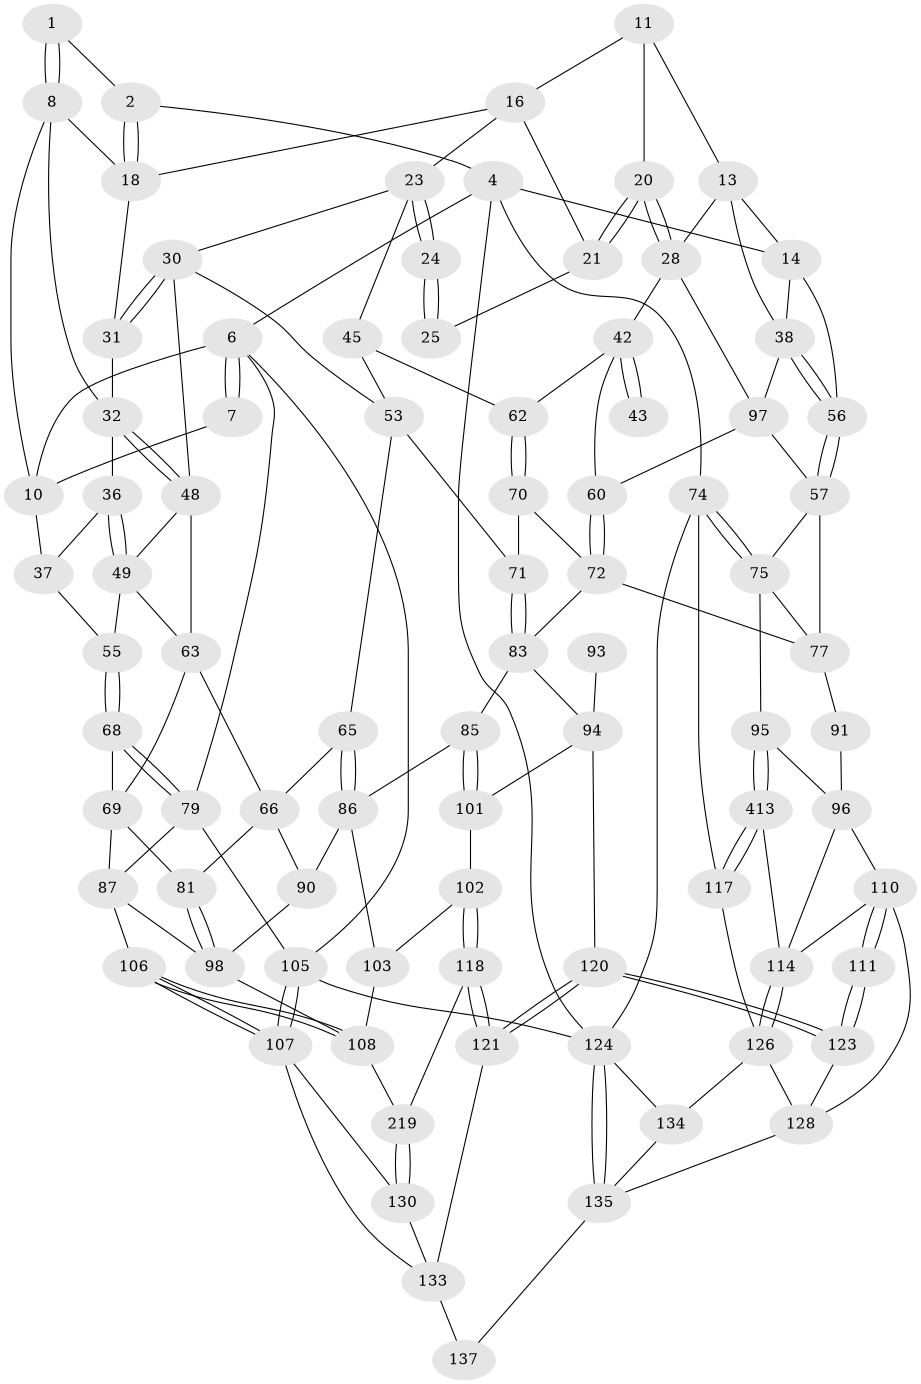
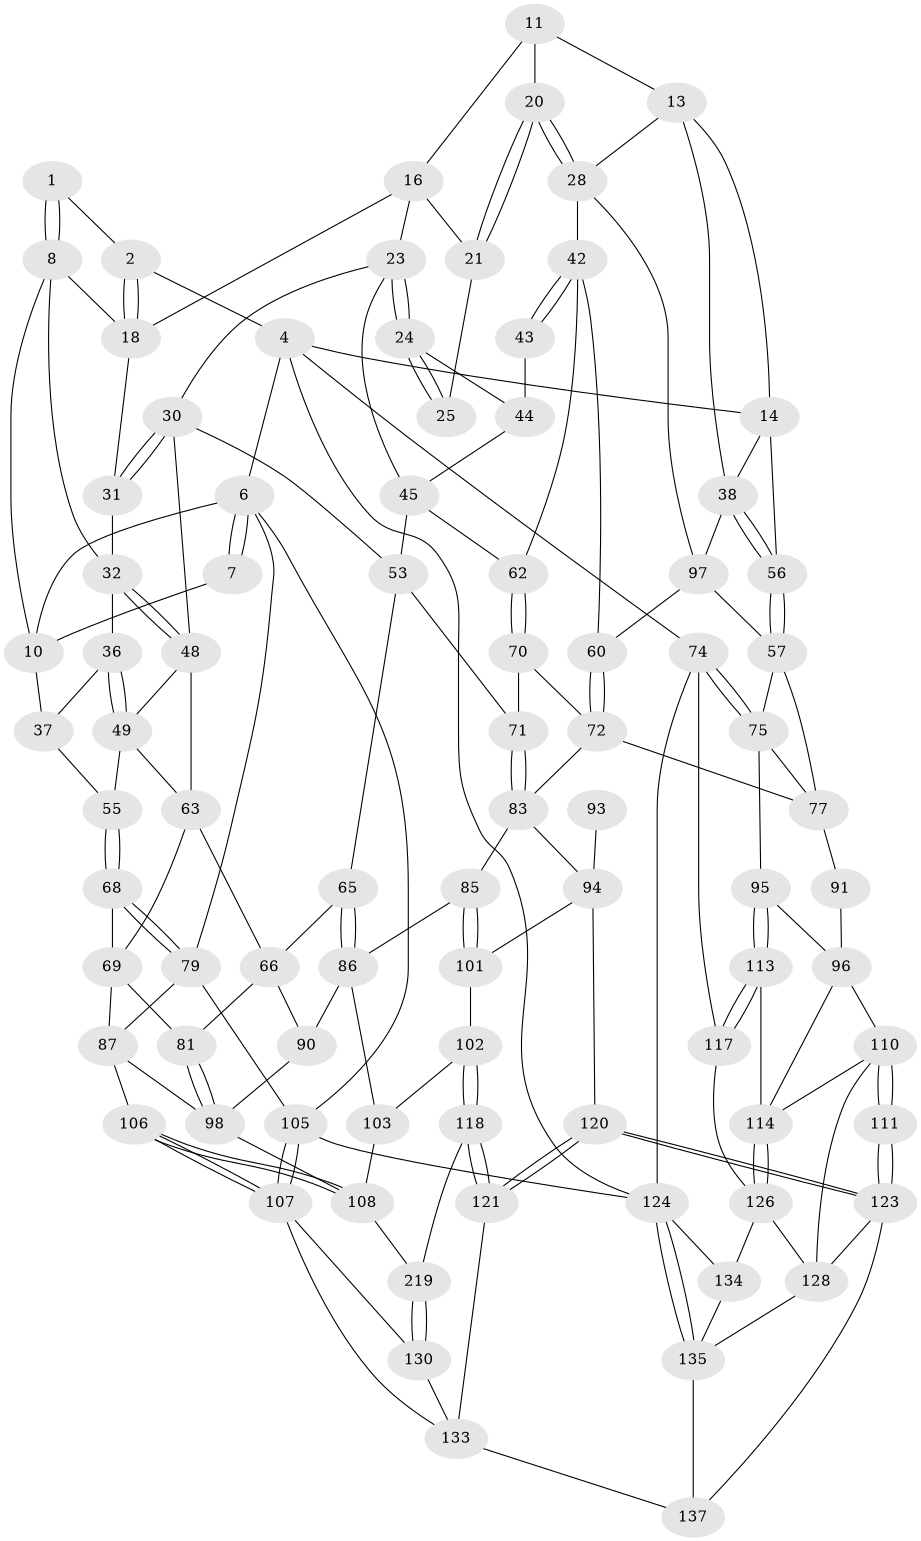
  graph {
    node [color=gray90 style=filled]
    2 [super="+3"]
    1
    8 [super="+9"]
    4 [super="+5"]
    18 [super="+19"]
    10 [super="+34"]
    32 [super="+33"]
    6 [super="+35"]
    14 [super="+15"]
    74 [super="+116"]
    124 [super="+125"]
    31
    7
    79 [super="+88"]
    105
    38 [super="+39"]
    56
    75 [super="+76"]
    117
    134
    135 [super="+136"]
    37
    87 [super="+99"]
    107 [super="+131"]
    48 [super="+51"]
    36
    55
    11 [super="+12"]
    13 [super="+27"]
    16 [super="+17"]
    20
    28 [super="+41"]
    21 [super="+22"]
    23 [super="+29"]
    42 [super="+61"]
    n36 [label=97 super="+59"]
    57 [super="+58"]
    25 [super="+26"]
    24 [super="+40"]
    30 [super="+50"]
    45 [super="+52"]
+   44 [super="+46"]
    53 [super="+64"]
    62
    43
    60
    49 [super="+54"]
    63 [super="+67"]
    65
    71
    68
    72 [super="+73"]
    70
    77 [super="+78"]
    66 [super="+80"]
    69 [super="+82"]
    86 [super="+89"]
    83 [super="+84"]
    95
    91
    81
    90
    103
    98 [super="+100"]
    106
    85
    94 [super="+104"]
    126 [super="+127"]
    96 [super="+97"]
-   113 [label=413]
+   113
    108 [super="+109"]
    101
    120
    102
    110 [super="+122"]
    114 [super="+115"]
    93
    123 [super="+132"]
    111
    121
    128 [super="+129"]
    n82 [label=219]
    118
    130
    133 [super="+138"]
    137
    2 -- 4
    2 -- 18
    2 -- 18
    1 -- 2
    1 -- 8
    1 -- 8
    8 -- 18
    8 -- 10
    8 -- 32
    4 -- 6
    4 -- 14
    4 -- 74
    4 -- 124
    18 -- 31
    10 -- 37
    32 -- 48
    32 -- 48
    32 -- 36
    6 -- 10
    6 -- 7
    6 -- 7
    6 -- 79
    6 -- 105
    14 -- 38
    14 -- 56
    74 -- 124
    74 -- 75
    74 -- 75
    74 -- 117
    124 -- 134
    124 -- 135
    124 -- 135
    31 -- 32
    7 -- 10
    79 -- 105
    79 -- 87
    105 -- 124
    105 -- 107
    105 -- 107
    38 -- 56
    38 -- 56
    38 -- n36
    56 -- 57
    56 -- 57
    75 -- 77
    75 -- 95
    117 -- 126
    134 -- 135
    135 -- 137
    37 -- 55
    87 -- 98
    87 -- 106
    107 -- 130
    107 -- 133
    48 -- 49
    48 -- 63
    36 -- 37
    36 -- 49
    36 -- 49
    55 -- 68
    55 -- 68
    11 -- 13
    11 -- 16
    11 -- 20
    13 -- 14
    13 -- 38
    13 -- 28
    16 -- 18
    16 -- 21
    16 -- 23
    20 -- 28
    20 -- 28
    20 -- 21
    20 -- 21
    28 -- 42
    28 -- n36
    21 -- 25 [weight=2]
    23 -- 24
    23 -- 24
    23 -- 30
    23 -- 45
    42 -- 62
    42 -- 43
    42 -- 43
    42 -- 60
    n36 -- 57
    n36 -- 60
    57 -- 75
    57 -- 77
    24 -- 25 [weight=2]
    24 -- 25
+   24 -- 44
    30 -- 31
    30 -- 31
    30 -- 48
    30 -- 53
    45 -- 53
    45 -- 62
+   44 -- 45
    53 -- 65
    53 -- 71
    62 -- 70
    62 -- 70
+   43 -- 44 [weight=2]
    60 -- 72
    60 -- 72
    49 -- 55
    49 -- 63
    63 -- 66
    63 -- 69
    65 -- 66
    65 -- 86
    65 -- 86
    71 -- 83
    71 -- 83
    68 -- 79
    68 -- 79
    68 -- 69
    72 -- 77
    72 -- 83
    70 -- 71
    70 -- 72
    77 -- 91
    66 -- 81
    66 -- 90
    69 -- 87
    69 -- 81
    86 -- 90
    86 -- 103
    83 -- 85
    83 -- 94
    95 -- 96
    95 -- 113
    95 -- 113
    91 -- 96
    81 -- 98
    81 -- 98
    90 -- 98
    103 -- 108
    98 -- 108
    106 -- 107
    106 -- 107
    106 -- 108
    106 -- 108
    85 -- 86
    85 -- 101
    85 -- 101
    94 -- 101
    94 -- 120
    126 -- 134
    126 -- 128
    96 -- 110
    96 -- 114
    113 -- 117
    113 -- 117
    113 -- 114
    108 -- n82
    101 -- 102
    120 -- 123
    120 -- 123
    120 -- 121
    120 -- 121
    102 -- 103
    102 -- 118
    102 -- 118
    110 -- 114
    110 -- 111
    110 -- 111
    110 -- 128
    114 -- 126
    114 -- 126
    93 -- 94
    123 -- 128
+   123 -- 137
    111 -- 123
    111 -- 123
    121 -- 133
    128 -- 135
    n82 -- 130
    n82 -- 130
    118 -- 121
    118 -- 121
    118 -- n82
    130 -- 133
    133 -- 137
  }
